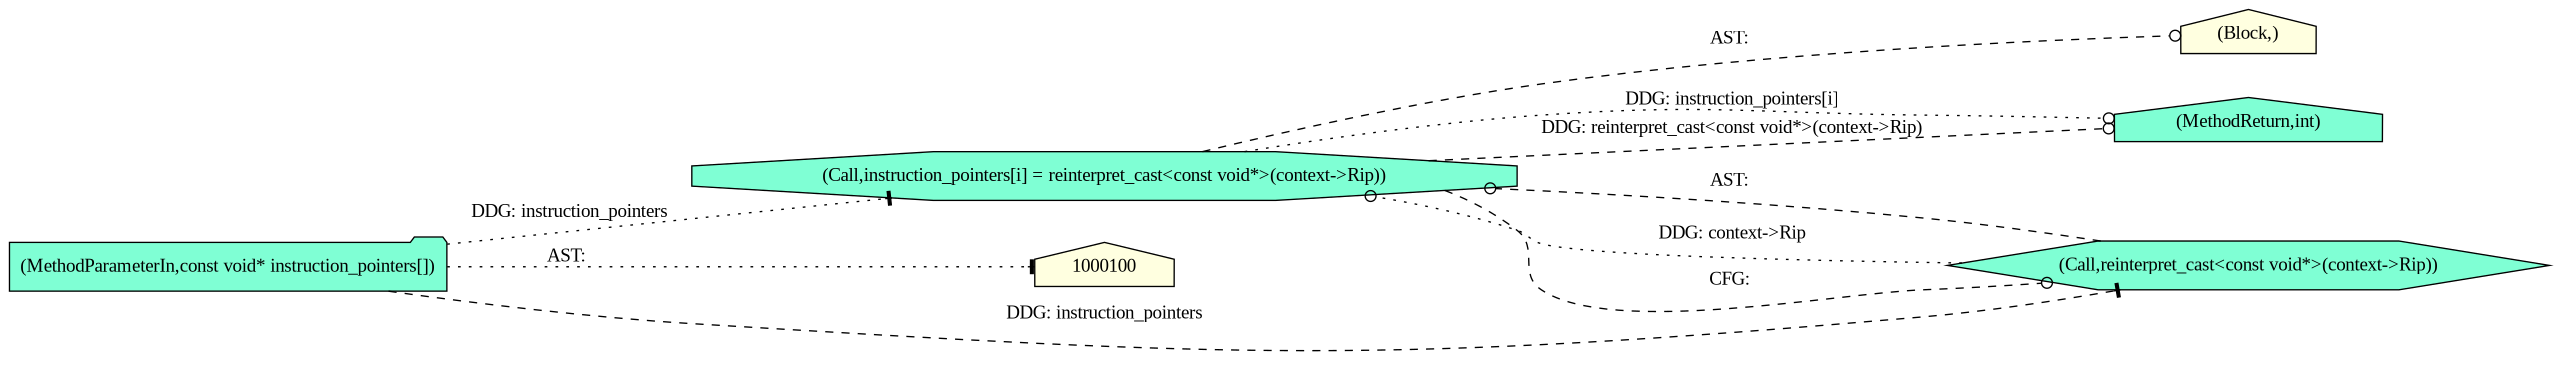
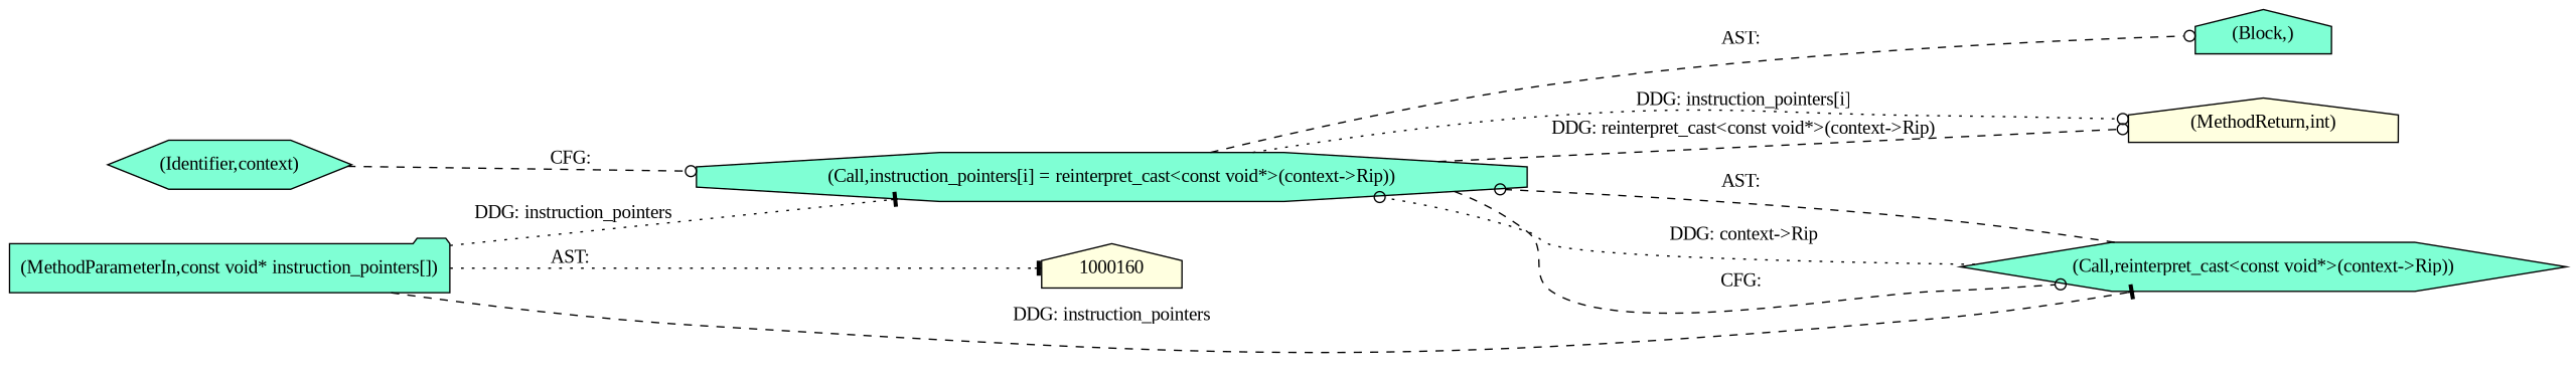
  digraph {
    fontname="Liberation Serif"
    rankdir=LR
    node [fillcolor=aquamarine fontname="Liberation Serif" shape=house style=filled]
    edge [arrowhead=odot fontname="Liberation Serif" style=dashed]
    n1 [label="(MethodParameterIn,const void* instruction_pointers[])" shape=folder]
    n2 [label="(Call,instruction_pointers[i] = reinterpret_cast<const void*>(context->Rip))" shape=octagon]
-   1000100 [fillcolor=lightyellow]
+   1000100 [fillcolor=lightyellow label=1000160]
    n4 [label="(Call,reinterpret_cast<const void*>(context->Rip))" shape=hexagon]
-   n5 [label="(MethodReturn,int)"]
-   n6 [fillcolor=lightyellow label="(Block,)"]
+   n5 [fillcolor=lightyellow label="(MethodReturn,int)"]
+   n6 [label="(Block,)"]
+   n7 [label="(Identifier,context)" shape=hexagon]
    n1 -> n2 [arrowhead=tee label="DDG: instruction_pointers" style=dotted]
    n1 -> 1000100 [arrowhead=tee label="AST: " style=dotted]
    n1 -> n4 [arrowhead=tee label="DDG: instruction_pointers"]
    n2 -> n4 [label="CFG: "]
    n2 -> n5 [label="DDG: reinterpret_cast<const void*>(context->Rip)"]
    n2 -> n5 [label="DDG: instruction_pointers[i]" style=dotted]
    n2 -> n6 [label="AST: "]
    n4 -> n2 [label="AST: "]
    n4 -> n2 [label="DDG: context->Rip" style=dotted]
+   n7 -> n2 [label="CFG: "]
  }
